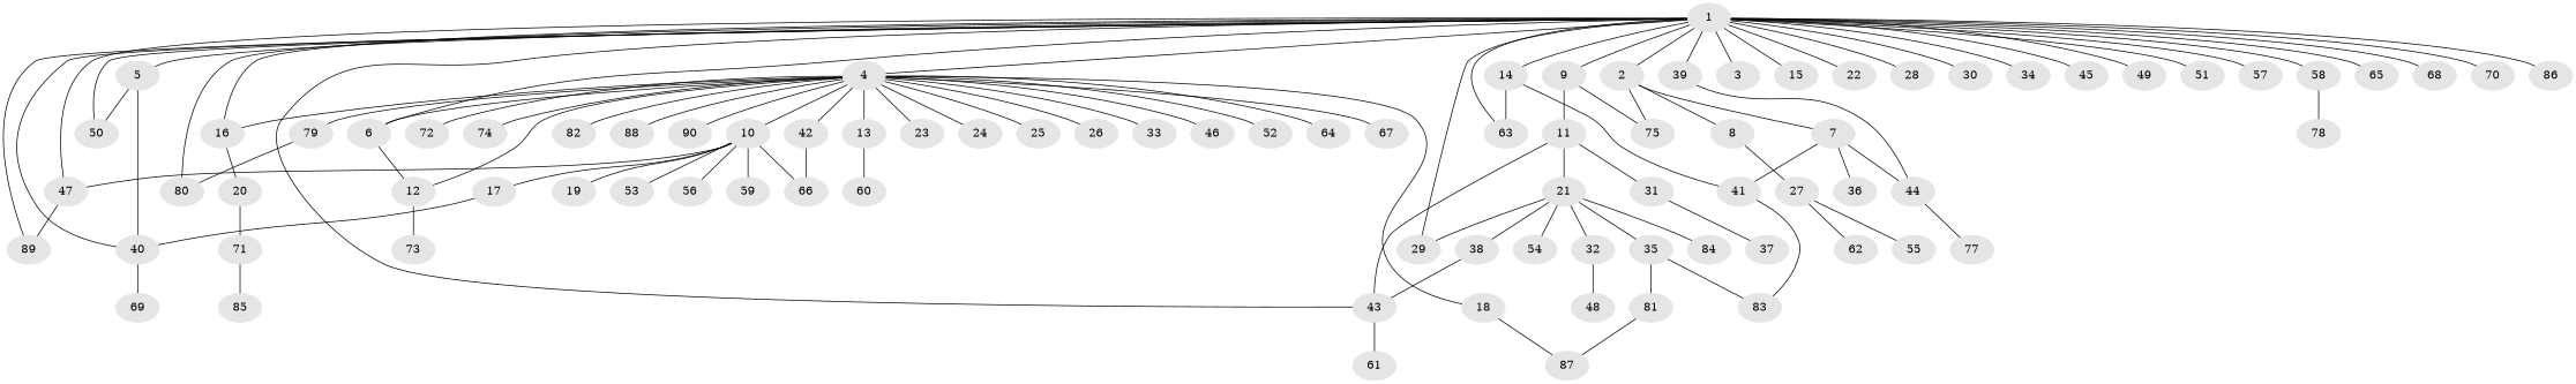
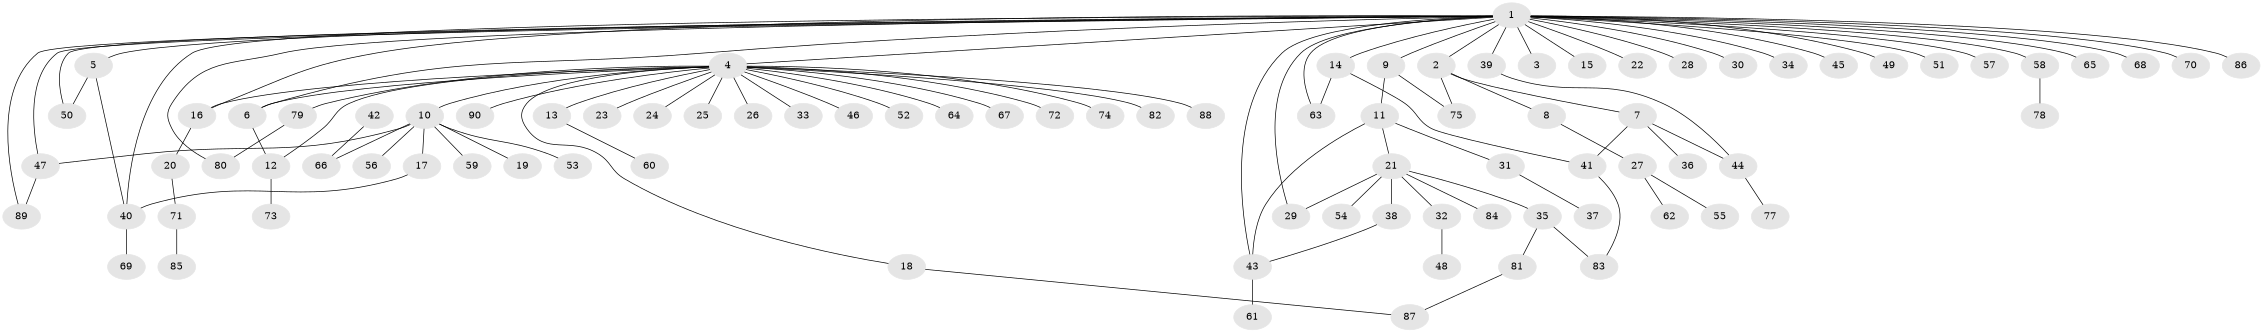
  graph {
    node [color=gray90 style=filled]
    edge [weight=1.0]
    1
    2
    3
    4
    5
    6
    9
    14
    15
    16
    22
    28
    29
    30
    34
    39
    40
    43
    45
    47
    49
    50
    51
    57
    58
    63
    65
    68
    70
    80
    86
    89
    7
    8
    75
    10
    12
    13
    18
    23
    24
    25
    26
    33
    42
    46
    52
    64
    67
    72
    74
    79
    82
    88
    90
    11
    41
    20
    44
    69
    61
    78
    36
    27
    17
    19
    53
    56
    59
    66
    73
    60
    87
    71
    83
    77
    55
    62
    21
    31
    32
    35
    38
    54
    84
    37
    85
    48
    81
    1 -- 2
    1 -- 3
    1 -- 4
    1 -- 5
    1 -- 6
    1 -- 9
    1 -- 14
    1 -- 15
    1 -- 16
    1 -- 22
    1 -- 28
    1 -- 29
    1 -- 30
    1 -- 34
    1 -- 39
    1 -- 40
    1 -- 43
    1 -- 45
    1 -- 47
    1 -- 49
    1 -- 50
    1 -- 51
    1 -- 57
    1 -- 58 [weight=2.0]
    1 -- 63
    1 -- 65
    1 -- 68
    1 -- 70
    1 -- 80
    1 -- 86
    1 -- 89
    2 -- 7
    2 -- 8
    2 -- 75
    4 -- 6
    4 -- 16
    4 -- 10
    4 -- 12
    4 -- 13
    4 -- 18
    4 -- 23
    4 -- 24
    4 -- 25
    4 -- 26
    4 -- 33
-   4 -- 42
    4 -- 46
    4 -- 52
    4 -- 64
    4 -- 67
    4 -- 72
    4 -- 74
    4 -- 79
    4 -- 82
    4 -- 88
    4 -- 90
    5 -- 40
    5 -- 50
    6 -- 12
    9 -- 75
    9 -- 11
    14 -- 63
    14 -- 41
    16 -- 20
    39 -- 44
    40 -- 69
    43 -- 61
    47 -- 89
    58 -- 78
    7 -- 41
    7 -- 44
    7 -- 36
    8 -- 27
    10 -- 47
    10 -- 17
    10 -- 19
    10 -- 53
    10 -- 56
    10 -- 59
    10 -- 66
    12 -- 73
    13 -- 60
    18 -- 87
    42 -- 66
    79 -- 80
    11 -- 43
    11 -- 21
    11 -- 31
    41 -- 83
    20 -- 71
    44 -- 77
    27 -- 55
    27 -- 62
    17 -- 40
    71 -- 85
    21 -- 29
    21 -- 32
    21 -- 35
    21 -- 38
    21 -- 54
    21 -- 84
    31 -- 37
    32 -- 48
    35 -- 83
    35 -- 81
    38 -- 43
    81 -- 87
  }
